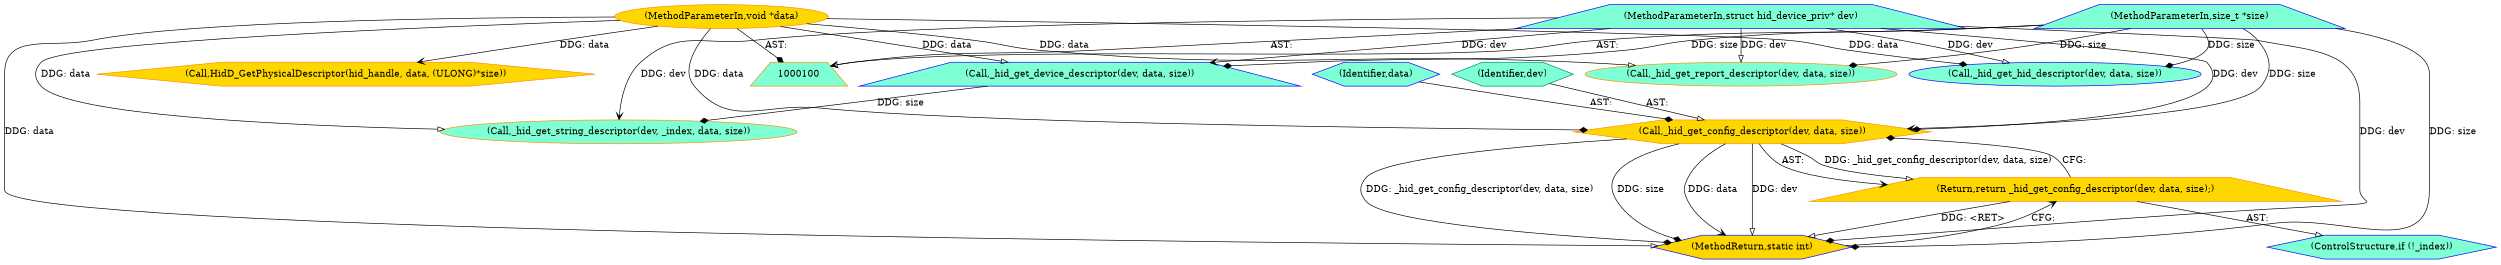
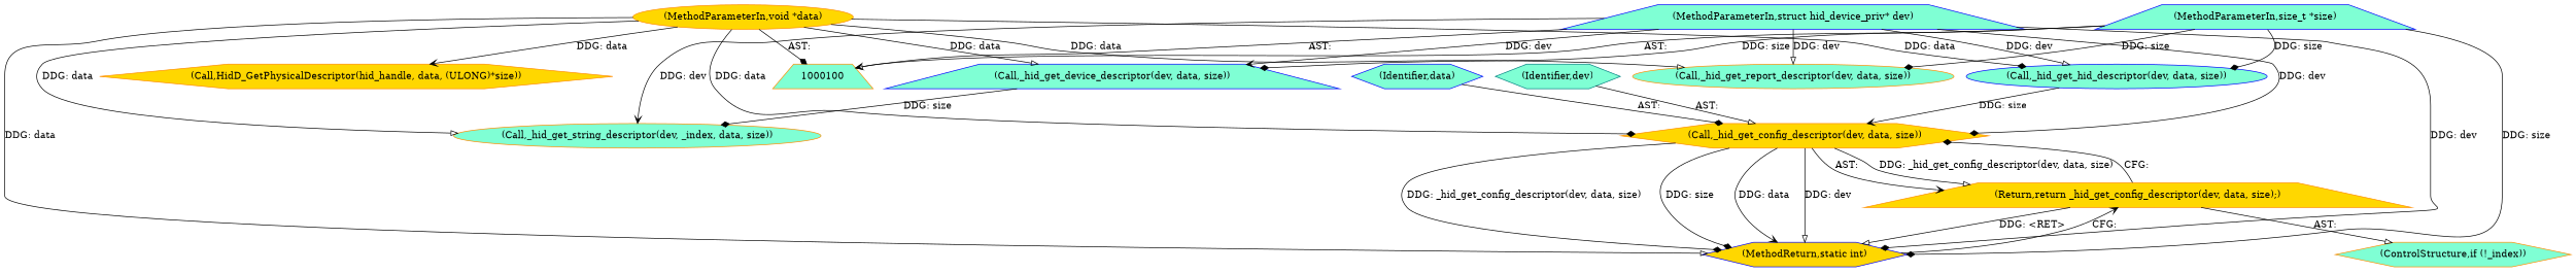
  digraph {
    node [color=darkorange fillcolor=aquamarine shape=hexagon style=filled]
    edge [arrowhead=diamond]
    n1 [fillcolor=gold label="(Call,_hid_get_config_descriptor(dev, data, size))"]
    n2 [fillcolor=gold label="(Return,return _hid_get_config_descriptor(dev, data, size);)" shape=trapezium]
    n3 [color=blue fillcolor=gold label="(MethodReturn,static int)"]
-   n4 [color=blue label="(ControlStructure,if (!_index))"]
+   n4 [label="(ControlStructure,if (!_index))"]
    n5 [color=blue label="(MethodParameterIn,struct hid_device_priv* dev)" shape=trapezium]
    n6 [color=blue label="(Call,_hid_get_hid_descriptor(dev, data, size))" shape=ellipse]
    n7 [label="(Call,_hid_get_report_descriptor(dev, data, size))" shape=ellipse]
    n8 [color=blue label="(Call,_hid_get_device_descriptor(dev, data, size))" shape=trapezium]
    n9 [label="(Call,_hid_get_string_descriptor(dev, _index, data, size))" shape=ellipse]
    1000100 [shape=trapezium]
    n11 [fillcolor=gold label="(MethodParameterIn,void *data)" shape=ellipse]
    n12 [fillcolor=gold label="(Call,HidD_GetPhysicalDescriptor(hid_handle, data, (ULONG)*size))"]
    n13 [color=blue label="(MethodParameterIn,size_t *size)" shape=trapezium]
    n14 [color=blue label="(Identifier,data)"]
    n15 [color=teal label="(Identifier,dev)"]
    n1 -> n2 [arrowhead=vee label="AST: "]
    n1 -> n2 [arrowhead=onormal label="DDG: _hid_get_config_descriptor(dev, data, size)"]
    n1 -> n3 [label="DDG: _hid_get_config_descriptor(dev, data, size)"]
    n1 -> n3 [label="DDG: size"]
    n1 -> n3 [arrowhead=vee label="DDG: data"]
    n1 -> n3 [arrowhead=onormal label="DDG: dev"]
    n2 -> n1 [label="CFG: "]
    n2 -> n3 [arrowhead=onormal label="DDG: <RET>"]
    n2 -> n4 [arrowhead=onormal label="AST: "]
    n3 -> n2 [arrowhead=vee label="CFG: "]
    n5 -> n1 [label="DDG: dev"]
    n5 -> n3 [label="DDG: dev"]
    n5 -> n6 [arrowhead=onormal label="DDG: dev"]
    n5 -> n7 [arrowhead=onormal label="DDG: dev"]
    n5 -> n8 [arrowhead=vee label="DDG: dev"]
    n5 -> n9 [arrowhead=vee label="DDG: dev"]
    n5 -> 1000100 [arrowhead=onormal label="AST: "]
    n8 -> n9 [label="DDG: size"]
    n11 -> n1 [label="DDG: data"]
    n11 -> n3 [arrowhead=onormal label="DDG: data"]
    n11 -> n6 [label="DDG: data"]
    n11 -> n7 [arrowhead=onormal label="DDG: data"]
    n11 -> n8 [arrowhead=onormal label="DDG: data"]
    n11 -> n9 [arrowhead=onormal label="DDG: data"]
    n11 -> 1000100 [label="AST: "]
    n11 -> n12 [arrowhead=vee label="DDG: data"]
-   n13 -> n1 [arrowhead=vee label="DDG: size"]
+   n6 -> n1 [arrowhead=vee label="DDG: size"]
    n13 -> n3 [label="DDG: size"]
    n13 -> n6 [label="DDG: size"]
    n13 -> n7 [label="DDG: size"]
    n13 -> n8 [label="DDG: size"]
    n13 -> 1000100 [arrowhead=vee label="AST: "]
    n14 -> n1 [label="AST: "]
    n15 -> n1 [arrowhead=onormal label="AST: "]
  }
